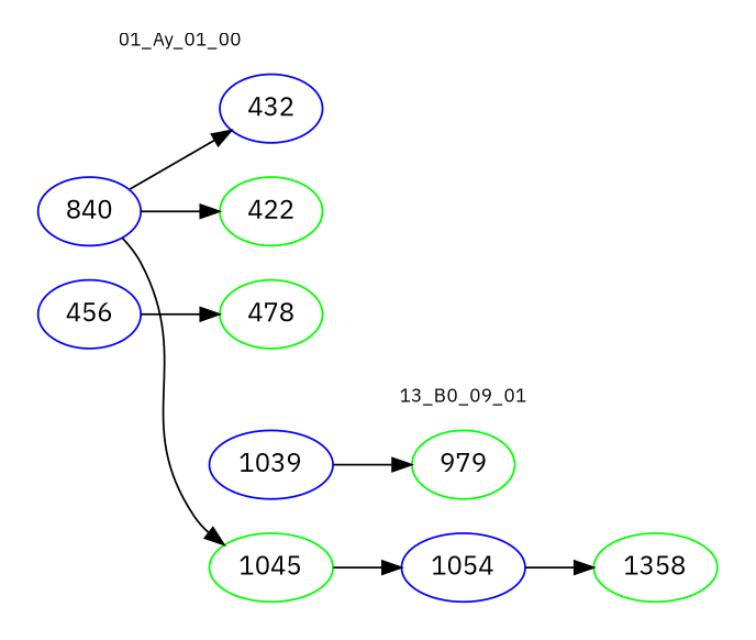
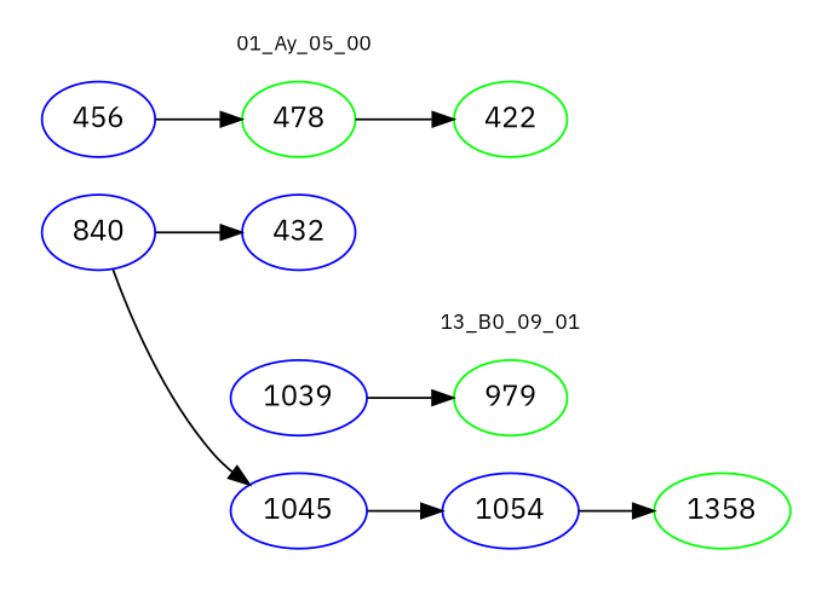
  digraph {
    fontname="IBM Plex Sans"
    rankdir=LR
    node [color=blue fontname="IBM Plex Sans"]
    edge [color=black fontname="IBM Plex Sans"]
    n1 [label=840]
    n2 [color=green label=422]
    n3 [label=432]
    n4 [label=456]
    n5 [color=green label=478]
    n6 [label=1039]
    n7 [color=green label=979]
-   n8 [color=green label=1045]
+   n8 [label=1045]
    n9 [label=1054]
    n10 [color=green label=1358]
    subgraph cluster_1 {
      color=white
      fontsize=10
-     label="01_Ay_01_00"
+     label="01_Ay_05_00"
      n1
      n2
      n3
      n4
      n5
    }
    subgraph cluster_2 {
      color=white
      fontsize=10
      label="13_B0_09_01"
      n6
      n7
      n8
      n9
      n10
    }
-   n1 -> n2
+   n5 -> n2
    n1 -> n3
    n1 -> n8
    n4 -> n5
    n6 -> n7
    n8 -> n9
    n9 -> n10
  }
